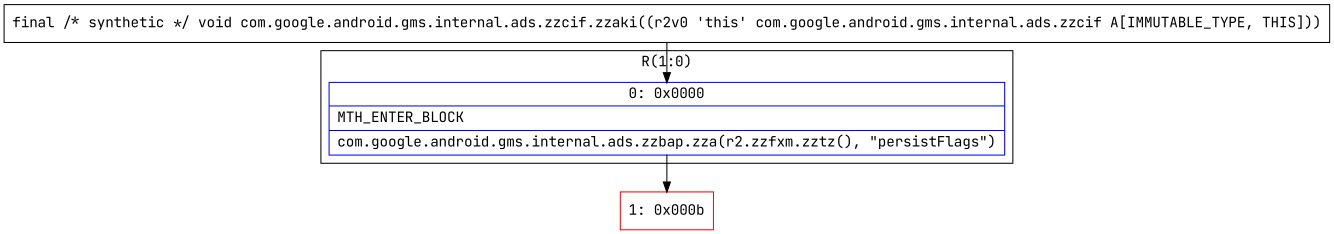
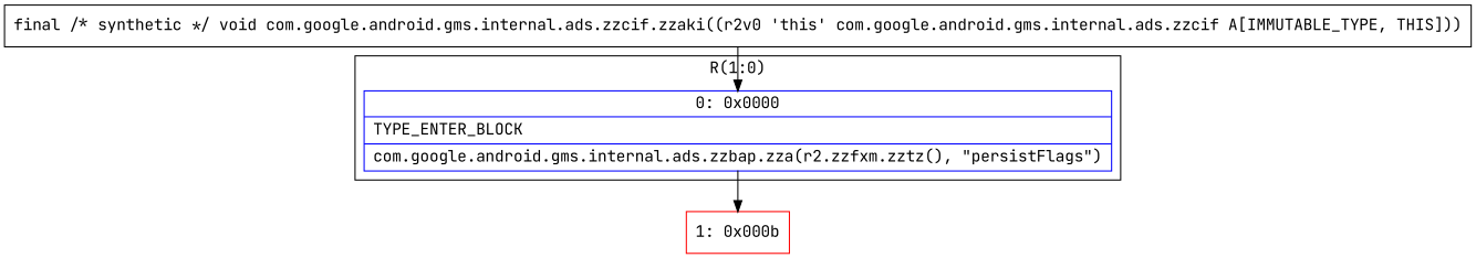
  digraph {
    fontname="JetBrains Mono"
    node [shape=record fontname="JetBrains Mono"]
    edge [fontname="JetBrains Mono"]
-   n1 [color=blue label="{0\:\ 0x0000|MTH_ENTER_BLOCK\l|com.google.android.gms.internal.ads.zzbap.zza(r2.zzfxm.zztz(), \"persistFlags\")\l}"]
+   n1 [color=blue label="{0\:\ 0x0000|TYPE_ENTER_BLOCK\l|com.google.android.gms.internal.ads.zzbap.zza(r2.zzfxm.zztz(), \"persistFlags\")\l}"]
    n2 [color=red label="{1\:\ 0x000b}"]
    n3 [label="{final \/* synthetic *\/ void com.google.android.gms.internal.ads.zzcif.zzaki((r2v0 'this' com.google.android.gms.internal.ads.zzcif A[IMMUTABLE_TYPE, THIS])) }"]
    subgraph cluster_1 {
      label="R(1:0)"
      n1
    }
    n1 -> n2
    n3 -> n1
  }
